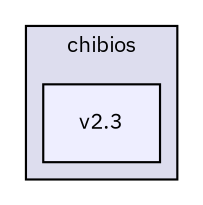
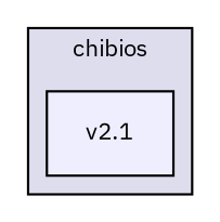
  digraph {
    compound=true
    fontname="IBM Plex Sans"
-   n1 [fillcolor="#eeeeff" fontname="IBM Plex Sans" fontsize=10 label="v2.3" pencolor=black shape=box style=filled]
+   n1 [fillcolor="#eeeeff" fontname="IBM Plex Sans" fontsize=10 label="v2.1" pencolor=black shape=box style=filled]
    subgraph cluster_1 {
      bgcolor="#ddddee"
      fontsize=10
      label=chibios
      pencolor=black
      n1
    }
  }
